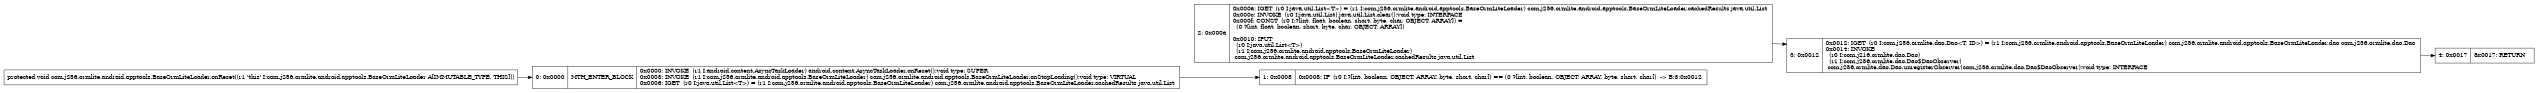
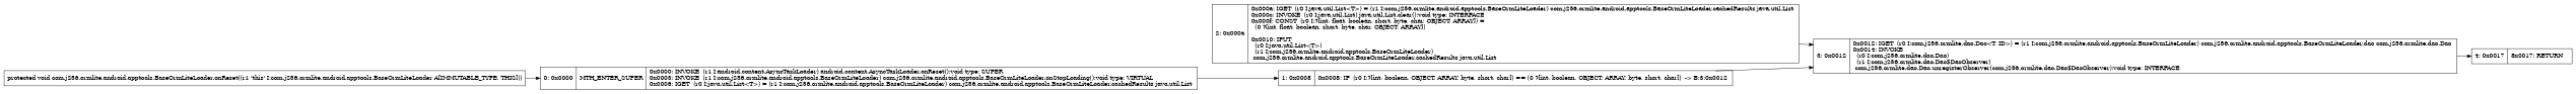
  digraph {
    rankdir=LR
    node [shape=record]
-   n1 [label="{0\:\ 0x0000|MTH_ENTER_BLOCK\l|0x0000: INVOKE  (r1 I:android.content.AsyncTaskLoader) android.content.AsyncTaskLoader.onReset():void type: SUPER \l0x0003: INVOKE  (r1 I:com.j256.ormlite.android.apptools.BaseOrmLiteLoader) com.j256.ormlite.android.apptools.BaseOrmLiteLoader.onStopLoading():void type: VIRTUAL \l0x0006: IGET  (r0 I:java.util.List\<T\>) = (r1 I:com.j256.ormlite.android.apptools.BaseOrmLiteLoader) com.j256.ormlite.android.apptools.BaseOrmLiteLoader.cachedResults java.util.List \l}"]
+   n1 [label="{0\:\ 0x0000|MTH_ENTER_SUPER\l|0x0000: INVOKE  (r1 I:android.content.AsyncTaskLoader) android.content.AsyncTaskLoader.onReset():void type: SUPER \l0x0003: INVOKE  (r1 I:com.j256.ormlite.android.apptools.BaseOrmLiteLoader) com.j256.ormlite.android.apptools.BaseOrmLiteLoader.onStopLoading():void type: VIRTUAL \l0x0006: IGET  (r0 I:java.util.List\<T\>) = (r1 I:com.j256.ormlite.android.apptools.BaseOrmLiteLoader) com.j256.ormlite.android.apptools.BaseOrmLiteLoader.cachedResults java.util.List \l}"]
    n2 [label="{1\:\ 0x0008|0x0008: IF  (r0 I:?[int, boolean, OBJECT, ARRAY, byte, short, char]) == (0 ?[int, boolean, OBJECT, ARRAY, byte, short, char])  \-\> B:3:0x0012 \l}"]
-   n3 [label="{3\:\ 0x0012|0x0012: IGET  (r0 I:com.j256.ormlite.dao.Dao\<T, ID\>) = (r1 I:com.j256.ormlite.android.apptools.BaseOrmLiteLoader) com.j256.ormlite.android.apptools.BaseOrmLiteLoader.dao com.j256.ormlite.dao.Dao \l0x0014: INVOKE  \l  (r0 I:com.j216.ormlite.dao.Dao)\l  (r1 I:com.j256.ormlite.dao.Dao$DaoObserver)\l com.j256.ormlite.dao.Dao.unregisterObserver(com.j256.ormlite.dao.Dao$DaoObserver):void type: INTERFACE \l}"]
+   n3 [label="{3\:\ 0x0012|0x0012: IGET  (r0 I:com.j256.ormlite.dao.Dao\<T, ID\>) = (r1 I:com.j256.ormlite.android.apptools.BaseOrmLiteLoader) com.j256.ormlite.android.apptools.BaseOrmLiteLoader.dao com.j256.ormlite.dao.Dao \l0x0014: INVOKE  \l  (r0 I:com.j256.ormlite.dao.Dao)\l  (r1 I:com.j256.ormlite.dao.Dao$DaoObserver)\l com.j256.ormlite.dao.Dao.unregisterObserver(com.j256.ormlite.dao.Dao$DaoObserver):void type: INTERFACE \l}"]
    n4 [label="{2\:\ 0x000a|0x000a: IGET  (r0 I:java.util.List\<T\>) = (r1 I:com.j256.ormlite.android.apptools.BaseOrmLiteLoader) com.j256.ormlite.android.apptools.BaseOrmLiteLoader.cachedResults java.util.List \l0x000c: INVOKE  (r0 I:java.util.List) java.util.List.clear():void type: INTERFACE \l0x000f: CONST  (r0 I:?[int, float, boolean, short, byte, char, OBJECT, ARRAY]) = \l  (0 ?[int, float, boolean, short, byte, char, OBJECT, ARRAY])\l \l0x0010: IPUT  \l  (r0 I:java.util.List\<T\>)\l  (r1 I:com.j256.ormlite.android.apptools.BaseOrmLiteLoader)\l com.j256.ormlite.android.apptools.BaseOrmLiteLoader.cachedResults java.util.List \l}"]
    n5 [label="{4\:\ 0x0017|8x0017: RETURN   \l}"]
    n6 [label="{protected void com.j256.ormlite.android.apptools.BaseOrmLiteLoader.onReset((r1 'this' I:com.j256.ormlite.android.apptools.BaseOrmLiteLoader A[IMMUTABLE_TYPE, THIS])) }"]
    n1 -> n2
+   n2 -> n3
    n3 -> n5
    n4 -> n3
    n6 -> n1
  }
